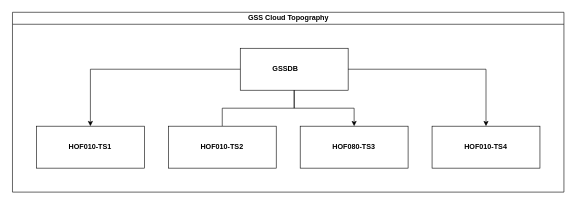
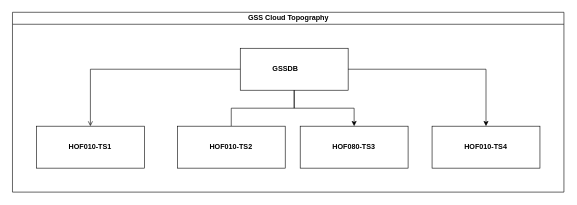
  <mxCell id="0" />
  <mxCell id="1" parent="0" />
  <mxCell id="2" value="GSS Cloud Topography" style="swimlane;html=1;startSize=20;horizontal=1;containerType=tree;glass=0;" parent="1" vertex="1"><mxGeometry x="20" y="20" width="920" height="300" as="geometry" /></mxCell>
  <mxCell id="3" value="GSSDB" style="label;whiteSpace=wrap;html=1;rounded=0;glass=0;treeMoving=1;treeFolding=1;" parent="2" vertex="1"><mxGeometry x="380" y="60" width="180" height="70" as="geometry" /></mxCell>
  <mxCell id="4" value="" style="edgeStyle=orthogonalEdgeStyle;rounded=0;orthogonalLoop=1;jettySize=auto;html=1;" edge="1" source="3" target="5" parent="2"><mxGeometry relative="1" as="geometry" /></mxCell>
  <mxCell id="5" value="HOF080-TS3" style="label;whiteSpace=wrap;html=1;rounded=0;glass=0;treeMoving=1;treeFolding=1;" vertex="1" parent="2"><mxGeometry x="480" y="190" width="180" height="70" as="geometry" /></mxCell>
  <mxCell id="6" value="" style="edgeStyle=orthogonalEdgeStyle;rounded=0;orthogonalLoop=1;jettySize=auto;html=1;endArrow=none;" edge="1" source="3" target="7" parent="2"><mxGeometry relative="1" as="geometry" /></mxCell>
- <mxCell id="7" value="HOF010-TS2" style="label;whiteSpace=wrap;html=1;rounded=0;glass=0;treeMoving=1;treeFolding=1;" vertex="1" parent="2"><mxGeometry x="260" y="190" width="180" height="70" as="geometry" /></mxCell>
+ <mxCell id="7" value="HOF010-TS2" style="label;whiteSpace=wrap;html=1;rounded=0;glass=0;treeMoving=1;treeFolding=1;" vertex="1" parent="2"><mxGeometry x="275" y="190" width="180" height="70" as="geometry" /></mxCell>
  <mxCell id="8" value="" style="edgeStyle=orthogonalEdgeStyle;rounded=0;orthogonalLoop=1;jettySize=auto;html=1;" edge="1" source="3" target="9" parent="2"><mxGeometry relative="1" as="geometry" /></mxCell>
  <mxCell id="9" value="HOF010-TS4" style="label;whiteSpace=wrap;html=1;rounded=0;glass=0;treeMoving=1;treeFolding=1;" vertex="1" parent="2"><mxGeometry x="700" y="190" width="180" height="70" as="geometry" /></mxCell>
- <mxCell id="10" value="" style="edgeStyle=orthogonalEdgeStyle;rounded=0;orthogonalLoop=1;jettySize=auto;html=1;" edge="1" source="3" target="11" parent="2"><mxGeometry relative="1" as="geometry" /></mxCell>
+ <mxCell id="10" value="" style="edgeStyle=orthogonalEdgeStyle;rounded=0;orthogonalLoop=1;jettySize=auto;html=1;endArrow=open;" edge="1" source="3" target="11" parent="2"><mxGeometry relative="1" as="geometry" /></mxCell>
  <mxCell id="11" value="HOF010-TS1" style="label;whiteSpace=wrap;html=1;rounded=0;glass=0;treeMoving=1;treeFolding=1;" vertex="1" parent="2"><mxGeometry x="40" y="190" width="180" height="70" as="geometry" /></mxCell>
